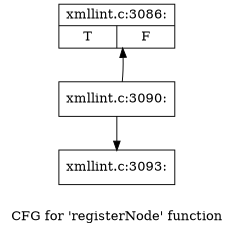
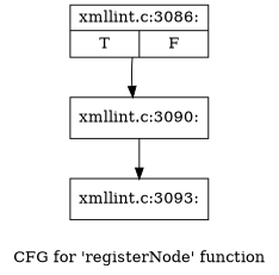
  digraph {
    label="CFG for 'registerNode' function"
    node [shape=record]
    n1 [label="{xmllint.c:3086:|{<s0>T|<s1>F}}"]
    n2 [label="{xmllint.c:3090:}"]
    n3 [label="{xmllint.c:3093:}"]
-   n2 -> n1
+   n1 -> n2
    n2 -> n3
  }
